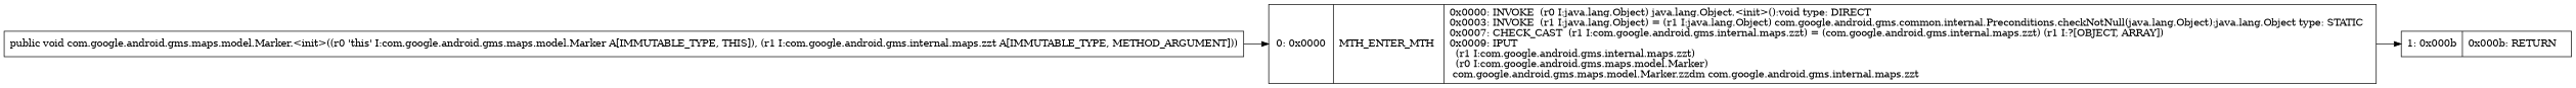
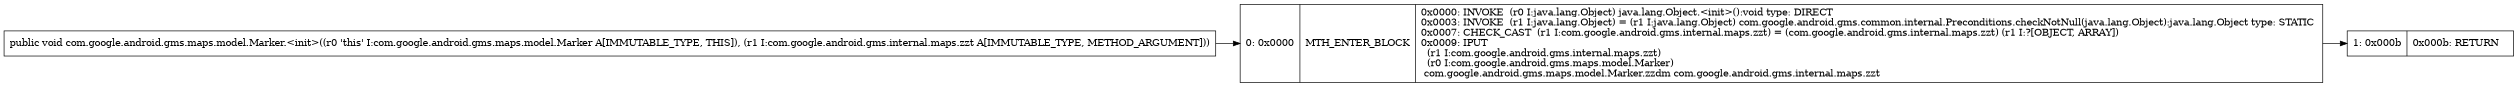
  digraph {
    rankdir=LR
    node [shape=record]
-   n1 [label="{0\:\ 0x0000|MTH_ENTER_MTH\l|0x0000: INVOKE  (r0 I:java.lang.Object) java.lang.Object.\<init\>():void type: DIRECT \l0x0003: INVOKE  (r1 I:java.lang.Object) = (r1 I:java.lang.Object) com.google.android.gms.common.internal.Preconditions.checkNotNull(java.lang.Object):java.lang.Object type: STATIC \l0x0007: CHECK_CAST  (r1 I:com.google.android.gms.internal.maps.zzt) = (com.google.android.gms.internal.maps.zzt) (r1 I:?[OBJECT, ARRAY]) \l0x0009: IPUT  \l  (r1 I:com.google.android.gms.internal.maps.zzt)\l  (r0 I:com.google.android.gms.maps.model.Marker)\l com.google.android.gms.maps.model.Marker.zzdm com.google.android.gms.internal.maps.zzt \l}"]
+   n1 [label="{0\:\ 0x0000|MTH_ENTER_BLOCK\l|0x0000: INVOKE  (r0 I:java.lang.Object) java.lang.Object.\<init\>():void type: DIRECT \l0x0003: INVOKE  (r1 I:java.lang.Object) = (r1 I:java.lang.Object) com.google.android.gms.common.internal.Preconditions.checkNotNull(java.lang.Object):java.lang.Object type: STATIC \l0x0007: CHECK_CAST  (r1 I:com.google.android.gms.internal.maps.zzt) = (com.google.android.gms.internal.maps.zzt) (r1 I:?[OBJECT, ARRAY]) \l0x0009: IPUT  \l  (r1 I:com.google.android.gms.internal.maps.zzt)\l  (r0 I:com.google.android.gms.maps.model.Marker)\l com.google.android.gms.maps.model.Marker.zzdm com.google.android.gms.internal.maps.zzt \l}"]
    n2 [label="{1\:\ 0x000b|0x000b: RETURN   \l}"]
    n3 [label="{public void com.google.android.gms.maps.model.Marker.\<init\>((r0 'this' I:com.google.android.gms.maps.model.Marker A[IMMUTABLE_TYPE, THIS]), (r1 I:com.google.android.gms.internal.maps.zzt A[IMMUTABLE_TYPE, METHOD_ARGUMENT])) }"]
    n1 -> n2
    n3 -> n1
  }
